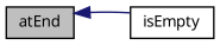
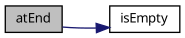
  digraph {
    rankdir=LR
    fontname="Noto Sans"
    node [color=black fontname="Noto Sans" fontsize=10 shape=record style=filled]
    n1 [fillcolor=grey75 fontcolor=black height=0.2 label=atEnd width=0.4]
    n2 [fillcolor=white height=0.2 label=isEmpty width=0.4]
-   n2 -> n1 [color=midnightblue fontname="Noto Sans" fontsize=10 labelfontname=Helvetica labelfontsize=10 style=solid]
+   n1 -> n2 [color=midnightblue fontname="Noto Sans" fontsize=10 labelfontname=Helvetica labelfontsize=10 style=solid]
  }
